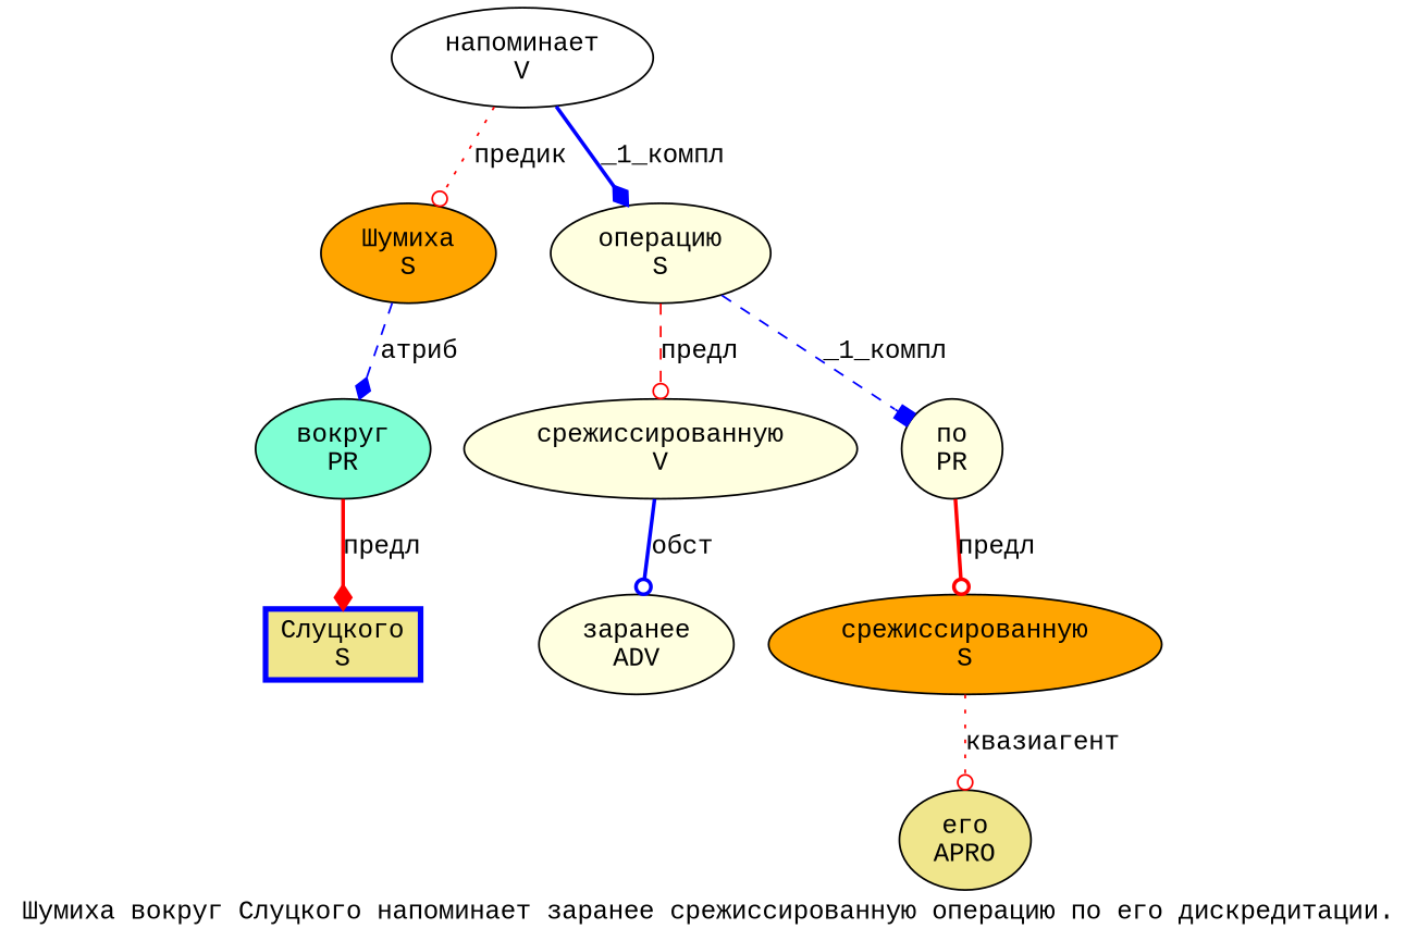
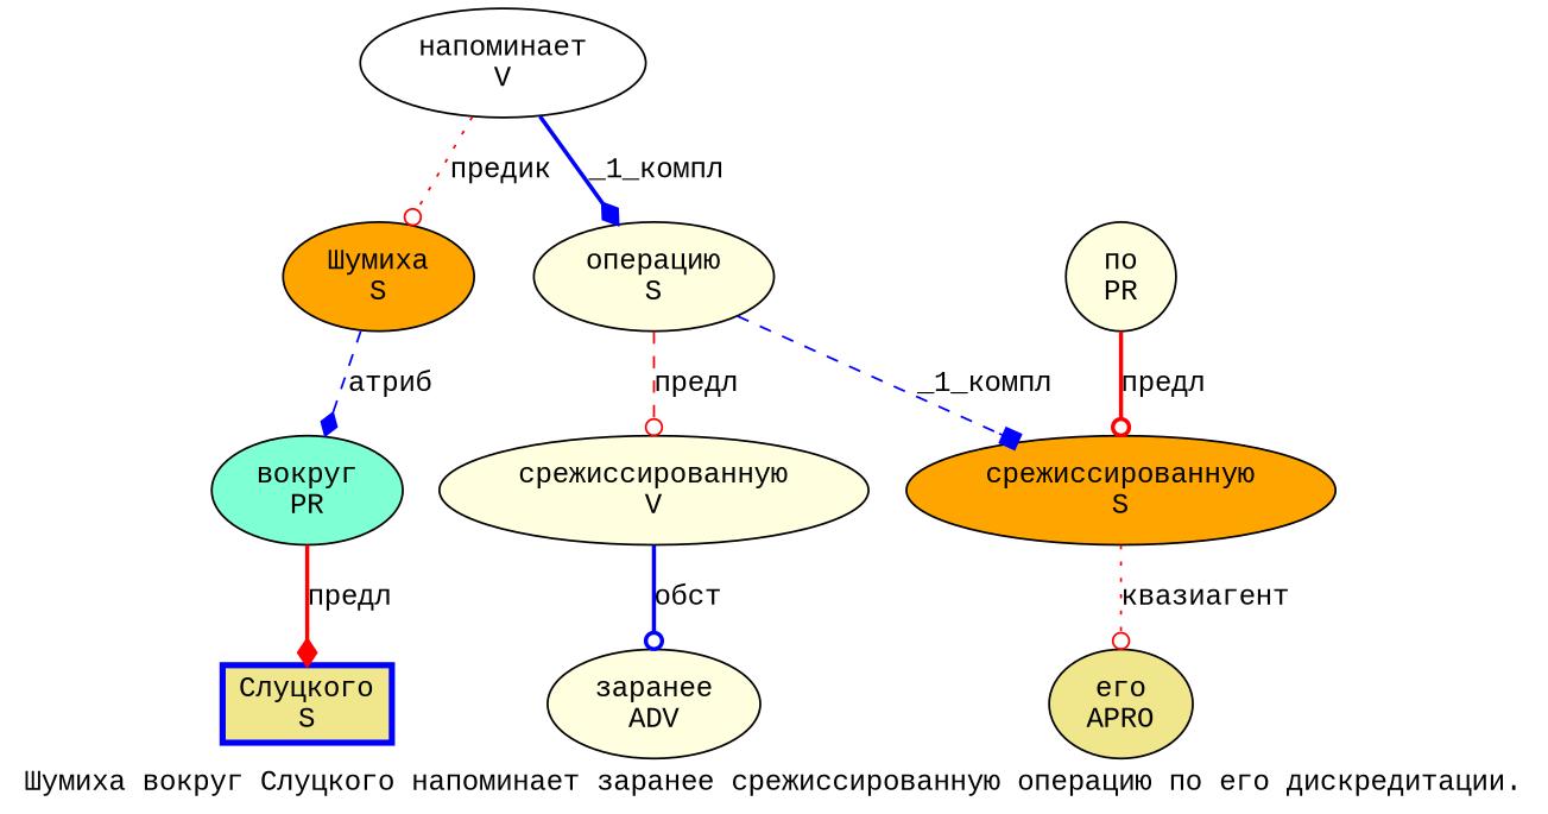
  digraph {
    fontname="Liberation Mono"
    label="Шумиха вокруг Слуцкого напоминает заранее срежиссированную операцию по его дискредитации."
    node [fillcolor=lightyellow fontname="Liberation Mono" penwidth=1 shape=ellipse style=filled]
    edge [arrowhead=odot color=red fontname="Liberation Mono" style=bold]
    n1 [fillcolor=orange label="Шумиха\nS"]
    n2 [fillcolor=aquamarine label="вокруг\nPR"]
    n3 [color=blue fillcolor=khaki label="Слуцкого\nS" penwidth=3 shape=box]
    n4 [fillcolor=white label="напоминает\nV"]
    n5 [label="операцию\nS"]
    n6 [label="срежиссированную\nV"]
    n7 [label="по\nPR"]
    n8 [label="заранее\nADV"]
    n9 [fillcolor=orange label="срежиссированную\nS"]
    n10 [fillcolor=khaki label="его\nAPRO"]
    n1 -> n2 [arrowhead=diamond color=blue label="атриб" style=dashed]
    n2 -> n3 [arrowhead=diamond label="предл"]
    n4 -> n1 [label="предик" style=dotted]
    n4 -> n5 [arrowhead=diamond color=blue label="_1_компл"]
    n5 -> n6 [label="предл" style=dashed]
-   n5 -> n7 [arrowhead=box color=blue label="_1_компл" style=dashed]
+   n5 -> n9 [arrowhead=box color=blue label="_1_компл" style=dashed]
    n6 -> n8 [color=blue label="обст"]
    n7 -> n9 [label="предл"]
    n9 -> n10 [label="квазиагент" style=dotted]
  }
